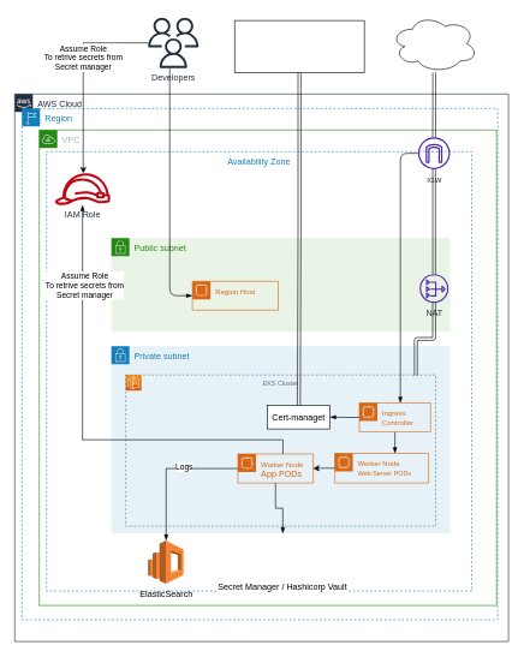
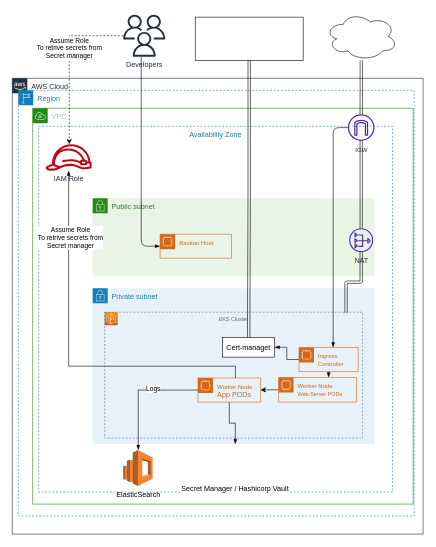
  <mxCell id="0" />
  <mxCell id="1" parent="0" />
  <mxCell id="2" value="Developers" style="sketch=0;outlineConnect=0;fontColor=#232F3E;gradientColor=none;fillColor=#232F3D;strokeColor=none;dashed=0;verticalLabelPosition=bottom;verticalAlign=top;align=center;html=1;fontSize=12;fontStyle=0;aspect=fixed;pointerEvents=1;shape=mxgraph.aws4.users;" vertex="1" parent="1"><mxGeometry x="205" y="24" width="70" height="70" as="geometry" /></mxCell>
  <mxCell id="3" value="AWS Cloud" style="points=[[0,0],[0.25,0],[0.5,0],[0.75,0],[1,0],[1,0.25],[1,0.5],[1,0.75],[1,1],[0.75,1],[0.5,1],[0.25,1],[0,1],[0,0.75],[0,0.5],[0,0.25]];outlineConnect=0;gradientColor=none;html=1;whiteSpace=wrap;fontSize=12;fontStyle=0;container=1;pointerEvents=0;collapsible=0;recursiveResize=0;shape=mxgraph.aws4.group;grIcon=mxgraph.aws4.group_aws_cloud_alt;strokeColor=#232F3E;fillColor=none;verticalAlign=top;align=left;spacingLeft=30;fontColor=#232F3E;dashed=0;" vertex="1" parent="1"><mxGeometry x="20" y="130" width="685" height="760" as="geometry" /></mxCell>
  <mxCell id="4" value="Region" style="points=[[0,0],[0.25,0],[0.5,0],[0.75,0],[1,0],[1,0.25],[1,0.5],[1,0.75],[1,1],[0.75,1],[0.5,1],[0.25,1],[0,1],[0,0.75],[0,0.5],[0,0.25]];outlineConnect=0;gradientColor=none;html=1;whiteSpace=wrap;fontSize=12;fontStyle=0;container=1;pointerEvents=0;collapsible=0;recursiveResize=0;shape=mxgraph.aws4.group;grIcon=mxgraph.aws4.group_region;strokeColor=#147EBA;fillColor=none;verticalAlign=top;align=left;spacingLeft=30;fontColor=#147EBA;dashed=1;" vertex="1" parent="3"><mxGeometry x="10" y="20" width="660" height="710" as="geometry" /></mxCell>
  <mxCell id="5" value="VPC" style="points=[[0,0],[0.25,0],[0.5,0],[0.75,0],[1,0],[1,0.25],[1,0.5],[1,0.75],[1,1],[0.75,1],[0.5,1],[0.25,1],[0,1],[0,0.75],[0,0.5],[0,0.25]];outlineConnect=0;gradientColor=none;html=1;whiteSpace=wrap;fontSize=12;fontStyle=0;container=1;pointerEvents=0;collapsible=0;recursiveResize=0;shape=mxgraph.aws4.group;grIcon=mxgraph.aws4.group_vpc;strokeColor=#248814;fillColor=none;verticalAlign=top;align=left;spacingLeft=30;fontColor=#AAB7B8;dashed=0;" vertex="1" parent="4"><mxGeometry x="24" y="30" width="634.5" height="660" as="geometry" /></mxCell>
  <mxCell id="6" value="Availability Zone" style="fillColor=none;strokeColor=#147EBA;dashed=1;verticalAlign=top;fontStyle=0;fontColor=#147EBA;movable=1;resizable=1;rotatable=1;deletable=1;editable=1;locked=0;connectable=1;" vertex="1" parent="5"><mxGeometry x="10" y="30" width="590" height="610" as="geometry" /></mxCell>
  <mxCell id="7" value="Public subnet" style="points=[[0,0],[0.25,0],[0.5,0],[0.75,0],[1,0],[1,0.25],[1,0.5],[1,0.75],[1,1],[0.75,1],[0.5,1],[0.25,1],[0,1],[0,0.75],[0,0.5],[0,0.25]];outlineConnect=0;gradientColor=none;html=1;whiteSpace=wrap;fontSize=12;fontStyle=0;container=1;pointerEvents=0;collapsible=0;recursiveResize=0;shape=mxgraph.aws4.group;grIcon=mxgraph.aws4.group_security_group;grStroke=0;strokeColor=#248814;fillColor=#E9F3E6;verticalAlign=top;align=left;spacingLeft=30;fontColor=#248814;dashed=0;" vertex="1" parent="5"><mxGeometry x="100" y="150" width="470" height="130" as="geometry" /></mxCell>
  <mxCell id="8" value="Private subnet" style="points=[[0,0],[0.25,0],[0.5,0],[0.75,0],[1,0],[1,0.25],[1,0.5],[1,0.75],[1,1],[0.75,1],[0.5,1],[0.25,1],[0,1],[0,0.75],[0,0.5],[0,0.25]];outlineConnect=0;gradientColor=none;html=1;whiteSpace=wrap;fontSize=12;fontStyle=0;container=1;pointerEvents=0;collapsible=0;recursiveResize=0;shape=mxgraph.aws4.group;grIcon=mxgraph.aws4.group_security_group;grStroke=0;strokeColor=#147EBA;fillColor=#E6F2F8;verticalAlign=top;align=left;spacingLeft=30;fontColor=#147EBA;dashed=0;" vertex="1" parent="5"><mxGeometry x="100" y="300" width="470" height="260" as="geometry" /></mxCell>
  <mxCell id="9" value="" style="group" vertex="1" connectable="0" parent="8"><mxGeometry x="20" y="40" width="440" height="210" as="geometry" /></mxCell>
  <mxCell id="10" value="" style="sketch=0;points=[[0,0,0],[0.25,0,0],[0.5,0,0],[0.75,0,0],[1,0,0],[0,1,0],[0.25,1,0],[0.5,1,0],[0.75,1,0],[1,1,0],[0,0.25,0],[0,0.5,0],[0,0.75,0],[1,0.25,0],[1,0.5,0],[1,0.75,0]];outlineConnect=0;fontColor=#232F3E;gradientColor=#F78E04;gradientDirection=north;fillColor=#D05C17;strokeColor=#ffffff;dashed=0;verticalLabelPosition=bottom;verticalAlign=top;align=center;html=1;fontSize=12;fontStyle=0;aspect=fixed;shape=mxgraph.aws4.resourceIcon;resIcon=mxgraph.aws4.eks_cloud;" vertex="1" parent="9"><mxGeometry width="21.789" height="21.789" as="geometry" /></mxCell>
  <mxCell id="11" value="EKS Cluster" style="fillColor=none;strokeColor=#5A6C86;dashed=1;verticalAlign=top;fontStyle=0;fontColor=#5A6C86;fontSize=9;" vertex="1" parent="9"><mxGeometry width="430" height="210" as="geometry" /></mxCell>
  <mxCell id="12" value="&lt;font style=&quot;&quot;&gt;&lt;font size=&quot;1&quot;&gt;Worker Node&lt;/font&gt;&lt;br&gt;App PODs&lt;br&gt;&lt;/font&gt;" style="points=[[0,0],[0.25,0],[0.5,0],[0.75,0],[1,0],[1,0.25],[1,0.5],[1,0.75],[1,1],[0.75,1],[0.5,1],[0.25,1],[0,1],[0,0.75],[0,0.5],[0,0.25]];outlineConnect=0;gradientColor=none;html=1;whiteSpace=wrap;fontSize=12;fontStyle=0;container=1;pointerEvents=0;collapsible=0;recursiveResize=0;shape=mxgraph.aws4.group;grIcon=mxgraph.aws4.group_ec2_instance_contents;strokeColor=#D86613;fillColor=none;verticalAlign=top;align=left;spacingLeft=30;fontColor=#D86613;dashed=0;" vertex="1" parent="9"><mxGeometry x="155.61" y="109.7" width="104.39" height="40.3" as="geometry" /></mxCell>
  <mxCell id="13" style="edgeStyle=orthogonalEdgeStyle;rounded=0;orthogonalLoop=1;jettySize=auto;html=1;" edge="1" parent="9" source="14" target="12"><mxGeometry relative="1" as="geometry" /></mxCell>
  <mxCell id="14" value="&lt;font style=&quot;&quot;&gt;&lt;font size=&quot;1&quot;&gt;Worker Node&lt;/font&gt;&lt;br&gt;&lt;font style=&quot;font-size: 9px;&quot;&gt;Web-Server PODs&lt;/font&gt;&lt;/font&gt;" style="points=[[0,0],[0.25,0],[0.5,0],[0.75,0],[1,0],[1,0.25],[1,0.5],[1,0.75],[1,1],[0.75,1],[0.5,1],[0.25,1],[0,1],[0,0.75],[0,0.5],[0,0.25]];outlineConnect=0;gradientColor=none;html=1;whiteSpace=wrap;fontSize=12;fontStyle=0;container=1;pointerEvents=0;collapsible=0;recursiveResize=0;shape=mxgraph.aws4.group;grIcon=mxgraph.aws4.group_ec2_instance_contents;strokeColor=#D86613;fillColor=none;verticalAlign=top;align=left;spacingLeft=30;fontColor=#D86613;dashed=0;" vertex="1" parent="9"><mxGeometry x="290" y="108.92" width="130" height="41.08" as="geometry" /></mxCell>
  <mxCell id="15" value="Cert-managet" style="whiteSpace=wrap;html=1;rounded=0;" vertex="1" parent="9"><mxGeometry x="196.761" y="42.108" width="86.486" height="32.826" as="geometry" /></mxCell>
  <mxCell id="16" style="edgeStyle=orthogonalEdgeStyle;rounded=0;comic=0;orthogonalLoop=1;jettySize=auto;html=1;strokeColor=default;startFill=1;endArrow=blockThin;endFill=1;" edge="1" parent="9" source="18" target="14"><mxGeometry relative="1" as="geometry"><Array as="points"><mxPoint x="374" y="102.632" /><mxPoint x="374" y="102.632" /></Array></mxGeometry></mxCell>
  <mxCell id="17" style="edgeStyle=orthogonalEdgeStyle;rounded=0;comic=0;orthogonalLoop=1;jettySize=auto;html=1;entryX=1;entryY=0.5;entryDx=0;entryDy=0;strokeColor=default;startFill=1;endArrow=blockThin;endFill=1;" edge="1" parent="9" source="18" target="15"><mxGeometry relative="1" as="geometry" /></mxCell>
- <mxCell id="18" value="&lt;font style=&quot;&quot;&gt;&lt;font size=&quot;1&quot;&gt;Ingress Controller&lt;/font&gt;&lt;br&gt;&lt;/font&gt;" style="points=[[0,0],[0.25,0],[0.5,0],[0.75,0],[1,0],[1,0.25],[1,0.5],[1,0.75],[1,1],[0.75,1],[0.5,1],[0.25,1],[0,1],[0,0.75],[0,0.5],[0,0.25]];outlineConnect=0;gradientColor=none;html=1;whiteSpace=wrap;fontSize=12;fontStyle=0;container=1;pointerEvents=0;collapsible=0;recursiveResize=0;shape=mxgraph.aws4.group;grIcon=mxgraph.aws4.group_ec2_instance_contents;strokeColor=#D86613;fillColor=none;verticalAlign=top;align=left;spacingLeft=30;fontColor=#D86613;dashed=0;" vertex="1" parent="9"><mxGeometry x="324.07" y="38.88" width="98.79" height="40.12" as="geometry" /></mxCell>
+ <mxCell id="18" value="&lt;font style=&quot;&quot;&gt;&lt;font size=&quot;1&quot;&gt;Ingress Controller&lt;/font&gt;&lt;br&gt;&lt;/font&gt;" style="points=[[0,0],[0.25,0],[0.5,0],[0.75,0],[1,0],[1,0.25],[1,0.5],[1,0.75],[1,1],[0.75,1],[0.5,1],[0.25,1],[0,1],[0,0.75],[0,0.5],[0,0.25]];outlineConnect=0;gradientColor=none;html=1;whiteSpace=wrap;fontSize=12;fontStyle=0;container=1;pointerEvents=0;collapsible=0;recursiveResize=0;shape=mxgraph.aws4.group;grIcon=mxgraph.aws4.group_ec2_instance_contents;strokeColor=#D86613;fillColor=none;verticalAlign=top;align=left;spacingLeft=30;fontColor=#D86613;dashed=0;" vertex="1" parent="9"><mxGeometry x="324.07" y="58.88" width="98.79" height="40.12" as="geometry" /></mxCell>
  <mxCell id="19" style="edgeStyle=orthogonalEdgeStyle;rounded=1;comic=0;orthogonalLoop=1;jettySize=auto;html=1;strokeColor=default;startFill=1;endArrow=blockThin;endFill=1;" edge="1" parent="5" source="20" target="18"><mxGeometry relative="1" as="geometry"><Array as="points"><mxPoint x="501" y="32" /></Array></mxGeometry></mxCell>
  <mxCell id="20" value="&lt;font style=&quot;font-size: 10px&quot;&gt;IGW&lt;/font&gt;" style="sketch=0;outlineConnect=0;fontColor=#232F3E;gradientColor=none;fillColor=#4D27AA;strokeColor=none;dashed=0;verticalLabelPosition=bottom;verticalAlign=top;align=center;html=1;fontSize=12;fontStyle=0;aspect=fixed;pointerEvents=1;shape=mxgraph.aws4.internet_gateway;" vertex="1" parent="5"><mxGeometry x="525.5" y="10" width="44.5" height="44.5" as="geometry" /></mxCell>
  <mxCell id="21" style="rounded=0;orthogonalLoop=1;jettySize=auto;html=1;strokeColor=default;noJump=0;flowAnimation=0;comic=0;enumerate=0;orthogonal=0;endFill=1;startFill=1;shape=link;width=3.793;edgeStyle=orthogonalEdgeStyle;" edge="1" parent="5" source="24" target="20"><mxGeometry relative="1" as="geometry" /></mxCell>
  <mxCell id="22" value="IAM Role" style="sketch=0;outlineConnect=0;fontColor=#232F3E;gradientColor=none;fillColor=#BF0816;strokeColor=none;dashed=0;verticalLabelPosition=bottom;verticalAlign=top;align=center;html=1;fontSize=12;fontStyle=0;aspect=fixed;pointerEvents=1;shape=mxgraph.aws4.role;" vertex="1" parent="5"><mxGeometry x="21" y="60" width="78" height="44" as="geometry" /></mxCell>
  <mxCell id="23" style="edgeStyle=orthogonalEdgeStyle;shape=link;rounded=1;comic=0;orthogonalLoop=1;jettySize=auto;html=1;entryX=0.936;entryY=0.004;entryDx=0;entryDy=0;entryPerimeter=0;strokeColor=default;startFill=1;endArrow=blockThin;endFill=1;" edge="1" parent="5" source="24" target="11"><mxGeometry relative="1" as="geometry" /></mxCell>
  <mxCell id="24" value="NAT" style="sketch=0;outlineConnect=0;fontColor=#232F3E;gradientColor=none;fillColor=#4D27AA;strokeColor=none;dashed=0;verticalLabelPosition=bottom;verticalAlign=top;align=center;html=1;fontSize=12;fontStyle=0;aspect=fixed;pointerEvents=1;shape=mxgraph.aws4.nat_gateway;" vertex="1" parent="5"><mxGeometry x="527.75" y="200" width="40" height="40" as="geometry" /></mxCell>
  <mxCell id="25" value="Secret Manager / Hashicorp Vault" style="shape=image;verticalLabelPosition=bottom;labelBackgroundColor=default;verticalAlign=top;aspect=fixed;imageAspect=0;image=https://www.strongdm.com/hubfs/21126185/Technology%20Images/603c5ee711f53137719e78ff_603c21886a41f409b6aa1727_AWS_Secrets_Manager.png;" vertex="1" parent="5"><mxGeometry x="306.96" y="560" width="61.68" height="60" as="geometry" /></mxCell>
- <mxCell id="26" value="&lt;font size=&quot;1&quot;&gt;Region Host&lt;/font&gt;" style="points=[[0,0],[0.25,0],[0.5,0],[0.75,0],[1,0],[1,0.25],[1,0.5],[1,0.75],[1,1],[0.75,1],[0.5,1],[0.25,1],[0,1],[0,0.75],[0,0.5],[0,0.25]];outlineConnect=0;gradientColor=none;html=1;whiteSpace=wrap;fontSize=12;fontStyle=0;container=1;pointerEvents=0;collapsible=0;recursiveResize=0;shape=mxgraph.aws4.group;grIcon=mxgraph.aws4.group_ec2_instance_contents;strokeColor=#D86613;fillColor=none;verticalAlign=top;align=left;spacingLeft=30;fontColor=#D86613;dashed=0;" vertex="1" parent="5"><mxGeometry x="212.5" y="210" width="119" height="40" as="geometry" /></mxCell>
+ <mxCell id="26" value="&lt;font size=&quot;1&quot;&gt;Bastion Host&lt;/font&gt;" style="points=[[0,0],[0.25,0],[0.5,0],[0.75,0],[1,0],[1,0.25],[1,0.5],[1,0.75],[1,1],[0.75,1],[0.5,1],[0.25,1],[0,1],[0,0.75],[0,0.5],[0,0.25]];outlineConnect=0;gradientColor=none;html=1;whiteSpace=wrap;fontSize=12;fontStyle=0;container=1;pointerEvents=0;collapsible=0;recursiveResize=0;shape=mxgraph.aws4.group;grIcon=mxgraph.aws4.group_ec2_instance_contents;strokeColor=#D86613;fillColor=none;verticalAlign=top;align=left;spacingLeft=30;fontColor=#D86613;dashed=0;" vertex="1" parent="5"><mxGeometry x="212.5" y="210" width="119" height="40" as="geometry" /></mxCell>
  <mxCell id="27" value="ElasticSearch" style="outlineConnect=0;dashed=0;verticalLabelPosition=bottom;verticalAlign=top;align=center;html=1;shape=mxgraph.aws3.elasticsearch_service;fillColor=#F58534;gradientColor=none;" vertex="1" parent="5"><mxGeometry x="151" y="570" width="49" height="60" as="geometry" /></mxCell>
  <mxCell id="28" style="edgeStyle=orthogonalEdgeStyle;rounded=0;comic=0;orthogonalLoop=1;jettySize=auto;html=1;strokeColor=default;startFill=1;endArrow=blockThin;endFill=1;" edge="1" parent="5" source="12" target="25"><mxGeometry relative="1" as="geometry" /></mxCell>
  <mxCell id="29" style="edgeStyle=orthogonalEdgeStyle;rounded=0;comic=0;orthogonalLoop=1;jettySize=auto;html=1;strokeColor=default;startFill=1;endArrow=blockThin;endFill=1;" edge="1" parent="5" source="12" target="22"><mxGeometry relative="1" as="geometry"><Array as="points"><mxPoint x="338" y="430" /><mxPoint x="60" y="430" /></Array></mxGeometry></mxCell>
  <mxCell id="30" value="Assume Role&lt;br style=&quot;border-color: var(--border-color);&quot;&gt;To retrive secrets from&lt;br style=&quot;border-color: var(--border-color);&quot;&gt;Secret manager" style="edgeLabel;html=1;align=center;verticalAlign=middle;resizable=0;points=[];" vertex="1" connectable="0" parent="29"><mxGeometry x="0.643" y="-2" relative="1" as="geometry"><mxPoint as="offset" /></mxGeometry></mxCell>
  <mxCell id="31" style="edgeStyle=orthogonalEdgeStyle;rounded=0;comic=0;orthogonalLoop=1;jettySize=auto;html=1;strokeColor=default;startFill=1;endArrow=blockThin;endFill=1;" edge="1" parent="5" source="12" target="27"><mxGeometry relative="1" as="geometry"><Array as="points"><mxPoint x="176" y="470" /></Array></mxGeometry></mxCell>
  <mxCell id="32" value="Logs" style="edgeLabel;html=1;align=center;verticalAlign=middle;resizable=0;points=[];" vertex="1" connectable="0" parent="31"><mxGeometry x="-0.248" y="-2" relative="1" as="geometry"><mxPoint as="offset" /></mxGeometry></mxCell>
  <mxCell id="33" style="edgeStyle=orthogonalEdgeStyle;rounded=1;comic=0;orthogonalLoop=1;jettySize=auto;html=1;strokeColor=default;startFill=1;endArrow=blockThin;endFill=1;shape=link;" edge="1" parent="1" source="34" target="15"><mxGeometry relative="1" as="geometry" /></mxCell>
  <mxCell id="34" value="" style="shape=image;verticalLabelPosition=bottom;labelBackgroundColor=default;verticalAlign=top;aspect=fixed;imageAspect=0;image=https://boxboat.com/2018/06/12/kubernetes-ingress-lets-encrypt-certificates/featured.png;imageBorder=default;" vertex="1" parent="1"><mxGeometry x="325" y="28" width="180" height="72" as="geometry" /></mxCell>
- <mxCell id="35" style="edgeStyle=orthogonalEdgeStyle;rounded=0;orthogonalLoop=1;jettySize=auto;html=1;" edge="1" parent="1" source="2" target="22"><mxGeometry relative="1" as="geometry"><mxPoint x="357" y="150" as="targetPoint" /><Array as="points"><mxPoint x="115" y="59" /></Array></mxGeometry></mxCell>
+ <mxCell id="35" style="edgeStyle=orthogonalEdgeStyle;rounded=0;orthogonalLoop=1;jettySize=auto;html=1;dashed=1;" edge="1" parent="1" source="2" target="22"><mxGeometry relative="1" as="geometry"><mxPoint x="357" y="150" as="targetPoint" /><Array as="points"><mxPoint x="115" y="59" /></Array></mxGeometry></mxCell>
  <mxCell id="36" value="Assume Role&lt;br&gt;To retrive secrets from&lt;br&gt;Secret manager" style="edgeLabel;html=1;align=center;verticalAlign=middle;resizable=0;points=[];" vertex="1" connectable="0" parent="35"><mxGeometry x="-0.185" y="-1" relative="1" as="geometry"><mxPoint as="offset" /></mxGeometry></mxCell>
  <mxCell id="37" style="edgeStyle=orthogonalEdgeStyle;rounded=1;comic=0;orthogonalLoop=1;jettySize=auto;html=1;strokeColor=default;startFill=1;endArrow=blockThin;endFill=1;" edge="1" parent="1" source="2" target="26"><mxGeometry relative="1" as="geometry"><Array as="points"><mxPoint x="235" y="410" /></Array></mxGeometry></mxCell>
  <mxCell id="38" style="edgeStyle=orthogonalEdgeStyle;shape=link;rounded=1;comic=0;orthogonalLoop=1;jettySize=auto;html=1;strokeColor=default;startFill=1;endArrow=blockThin;endFill=1;" edge="1" parent="1" source="39" target="20"><mxGeometry relative="1" as="geometry" /></mxCell>
  <mxCell id="39" value="" style="ellipse;shape=cloud;whiteSpace=wrap;html=1;" vertex="1" parent="1"><mxGeometry x="542" y="20" width="120" height="80" as="geometry" /></mxCell>
